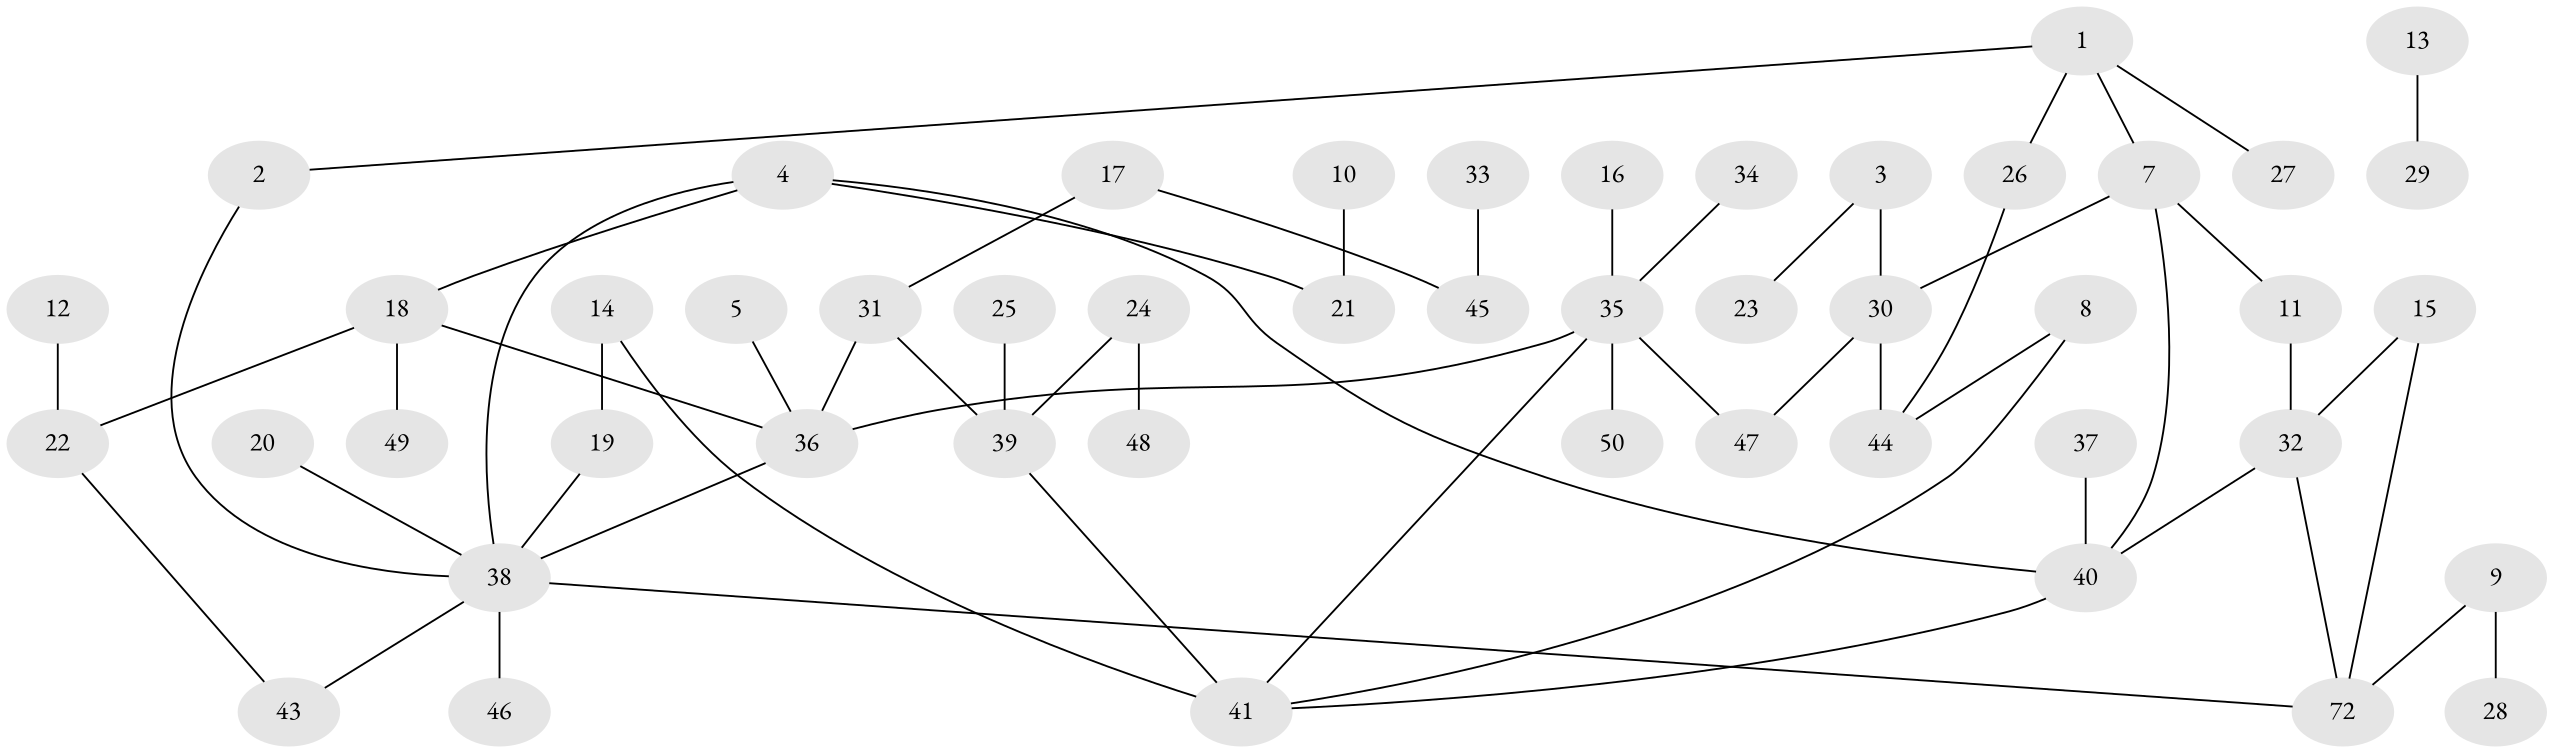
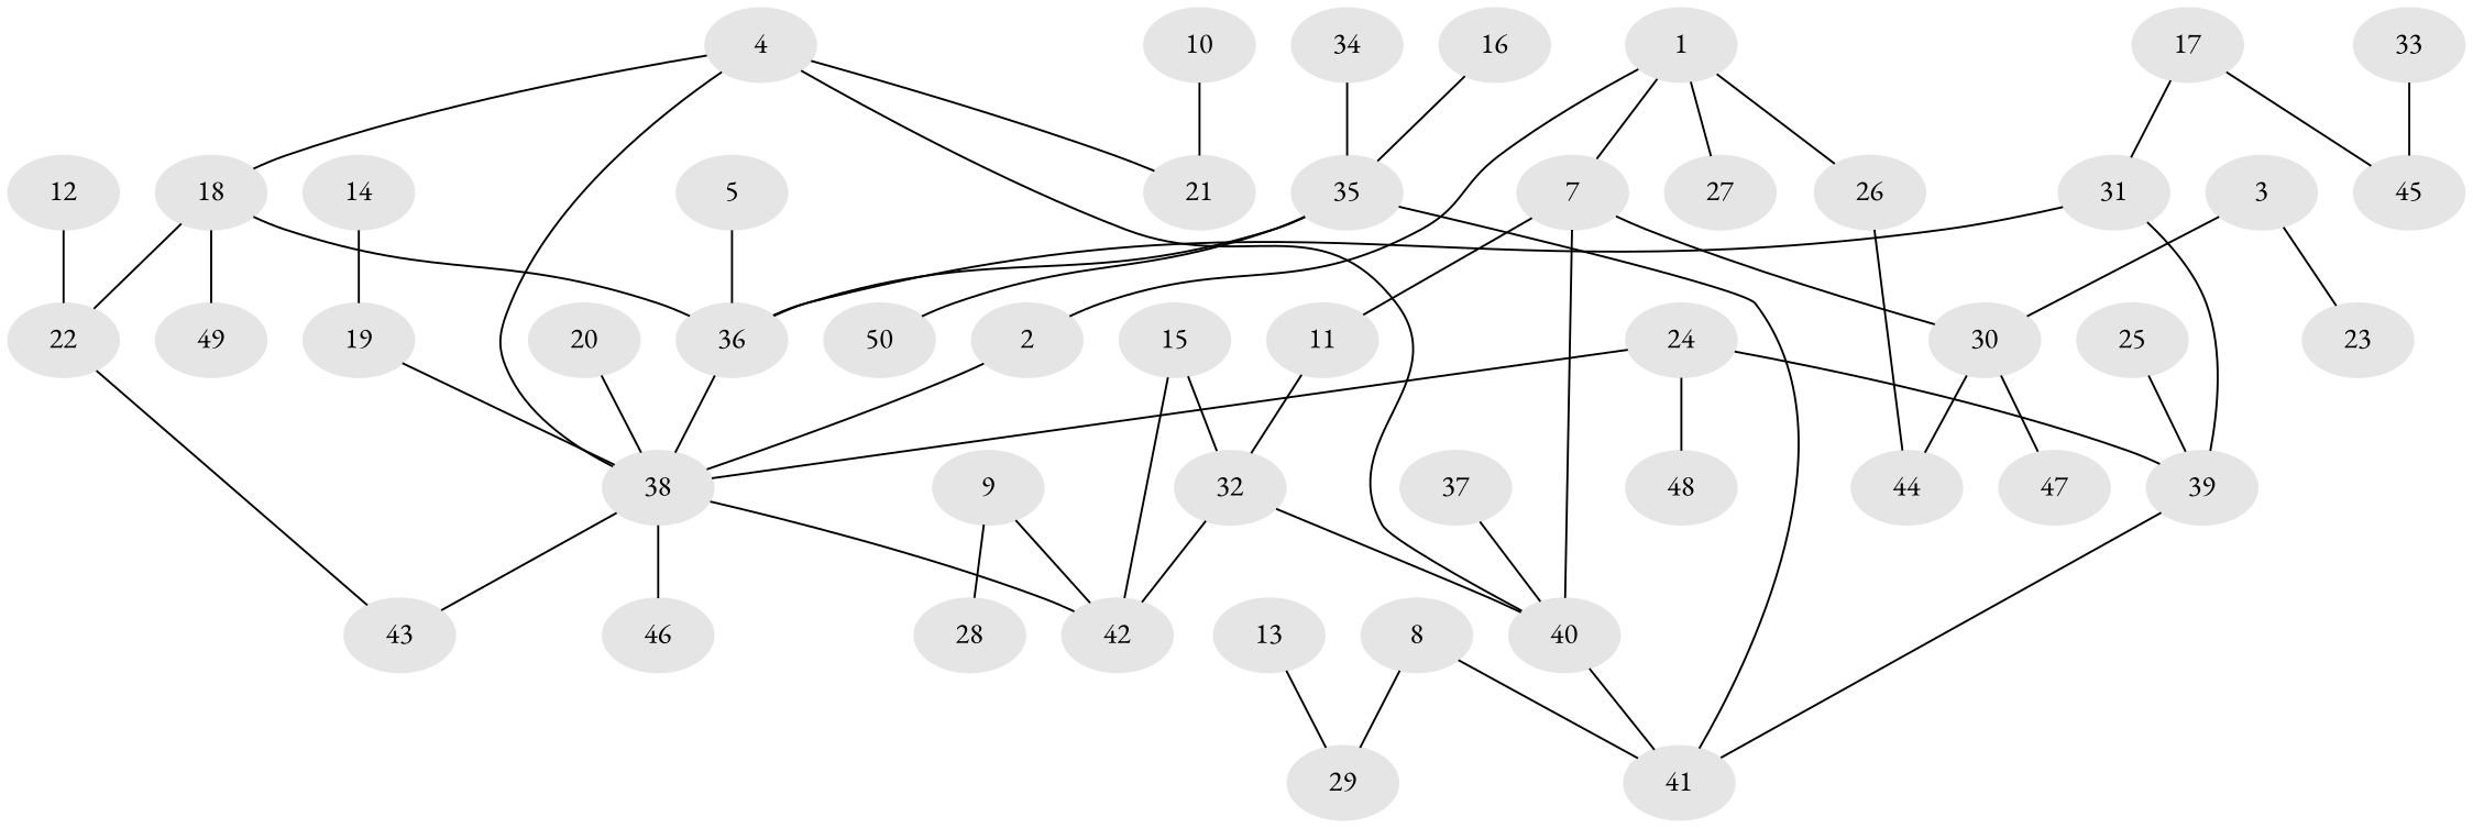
  graph {
    fontname="EB Garamond"
    node [color=gray90 fontname="EB Garamond" style=filled]
    edge [fontname="EB Garamond" weight=1.0]
    1
    2
    7
    26
    27
    38
    30
    40
    11
    44
-   42 [label=72]
+   42
    43
    46
    3
    23
    47
    4
    18
    21
    36
    22
    49
    41
    5
    13
    29
    32
    8
    9
    28
    10
    12
    14
    19
    15
    16
    35
    50
    17
    31
    45
    39
    20
    24
    48
    25
    33
    34
    37
    1 -- 2
    1 -- 7
    1 -- 26
    1 -- 27
    2 -- 38
    7 -- 30
    7 -- 40
    7 -- 11
    26 -- 44
    38 -- 42
    38 -- 43
    38 -- 46
    30 -- 44
    30 -- 47
    40 -- 41
    11 -- 32
    3 -- 30
    3 -- 23
    4 -- 38
    4 -- 40
    4 -- 18
    4 -- 21
    18 -- 36
    18 -- 22
    18 -- 49
    36 -- 38
    22 -- 43
    5 -- 36
    13 -- 29
    32 -- 40
    32 -- 42
    8 -- 41
-   8 -- 44
+   8 -- 29
    9 -- 42
    9 -- 28
    10 -- 21
    12 -- 22
-   14 -- 41
    14 -- 19
    19 -- 38
    15 -- 42
    15 -- 32
    16 -- 35
-   35 -- 47
    35 -- 36
    35 -- 41
    35 -- 50
    17 -- 31
    17 -- 45
    31 -- 36
    31 -- 39
    39 -- 41
    20 -- 38
+   24 -- 38
    24 -- 39
    24 -- 48
    25 -- 39
    33 -- 45
    34 -- 35
    37 -- 40
  }
